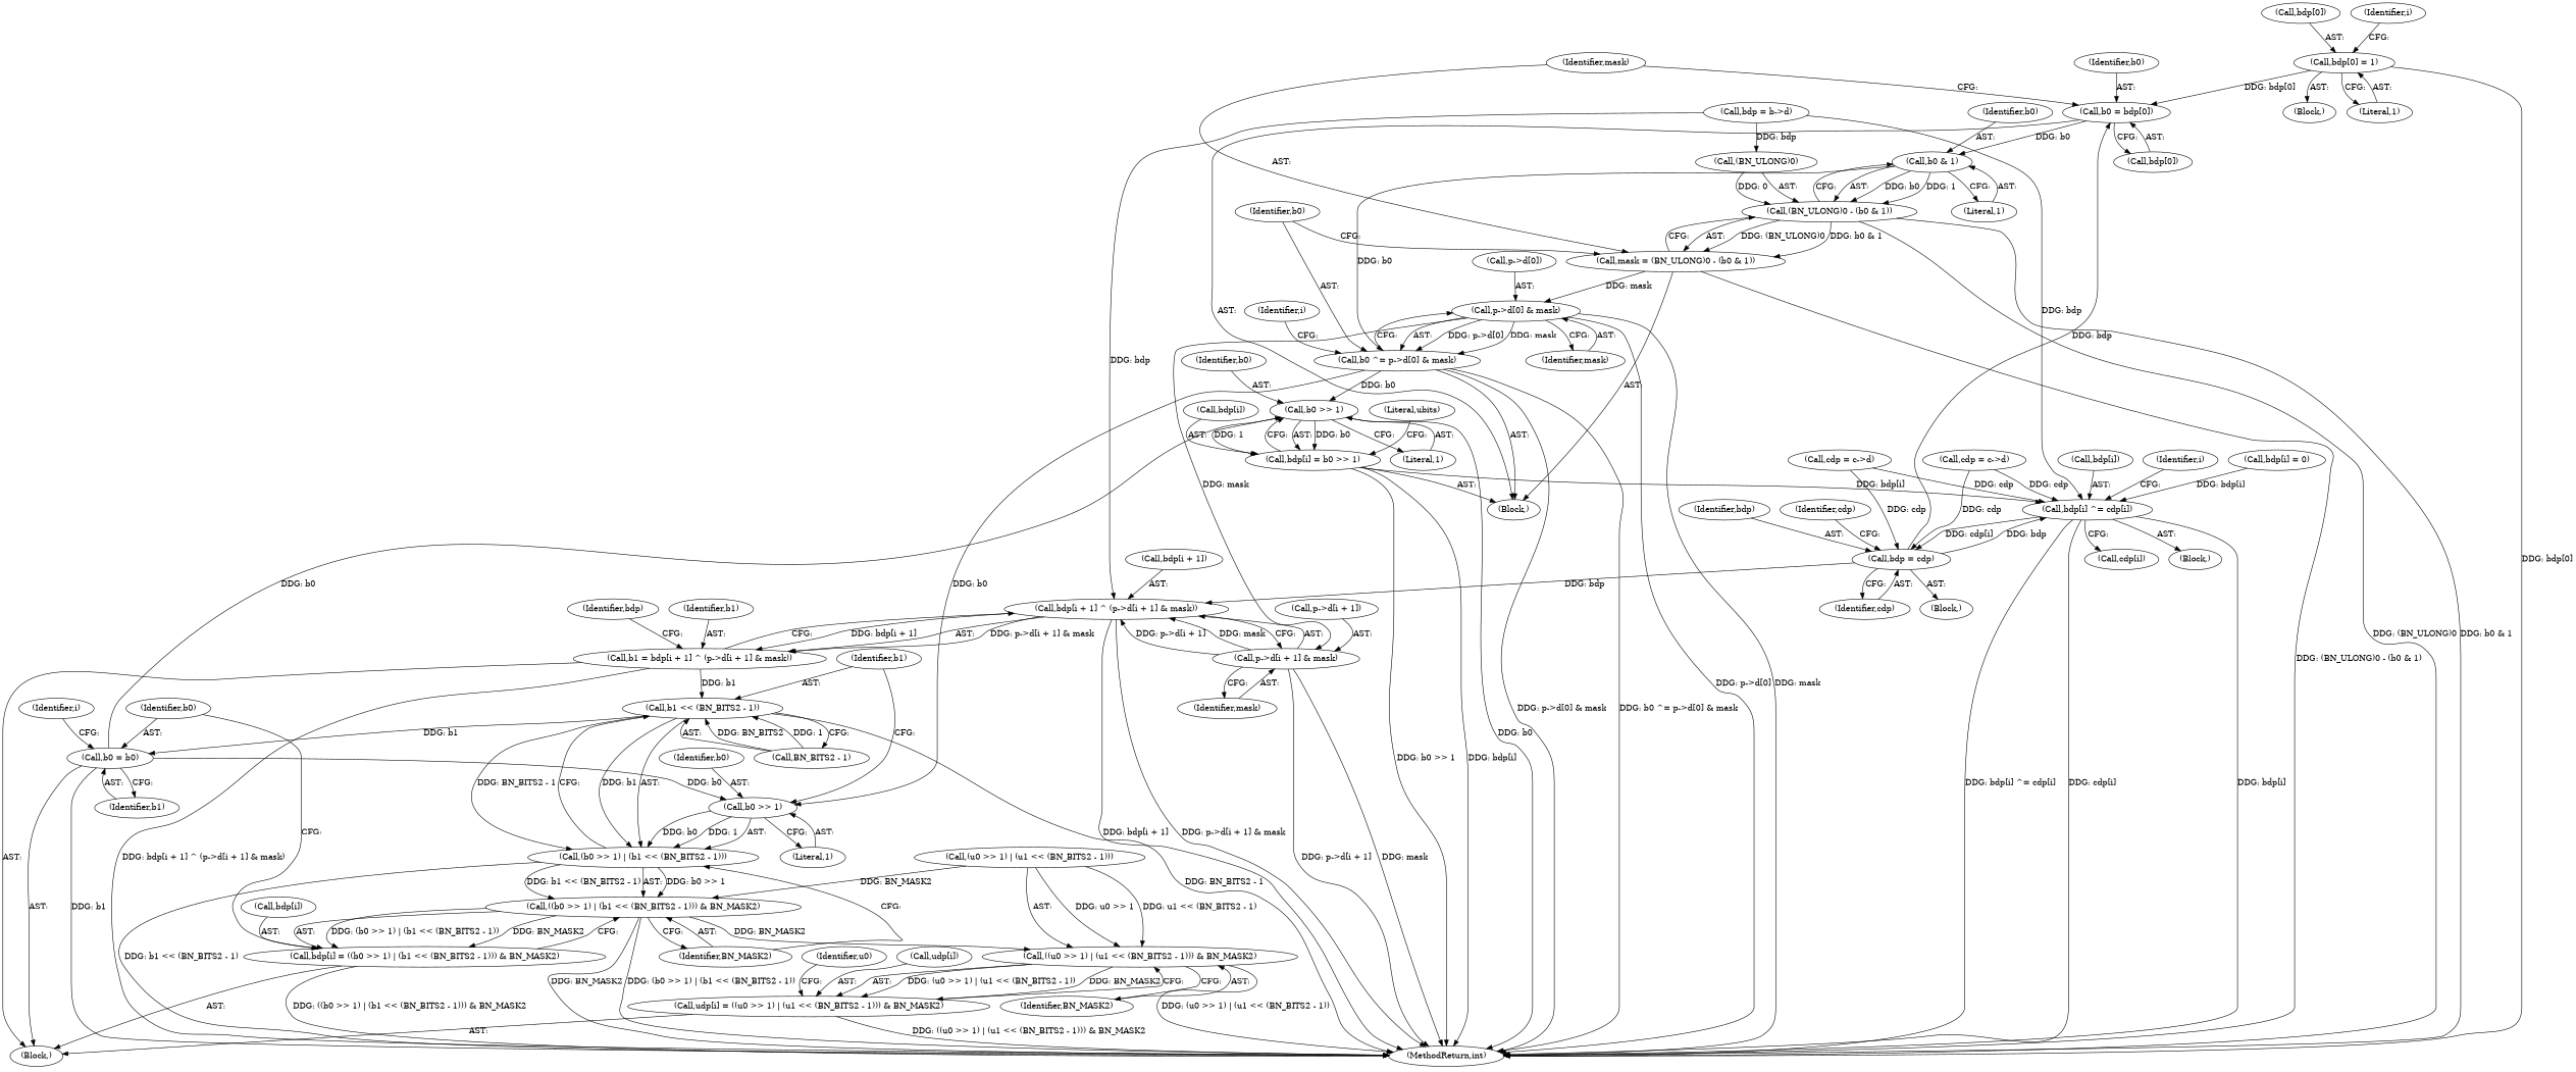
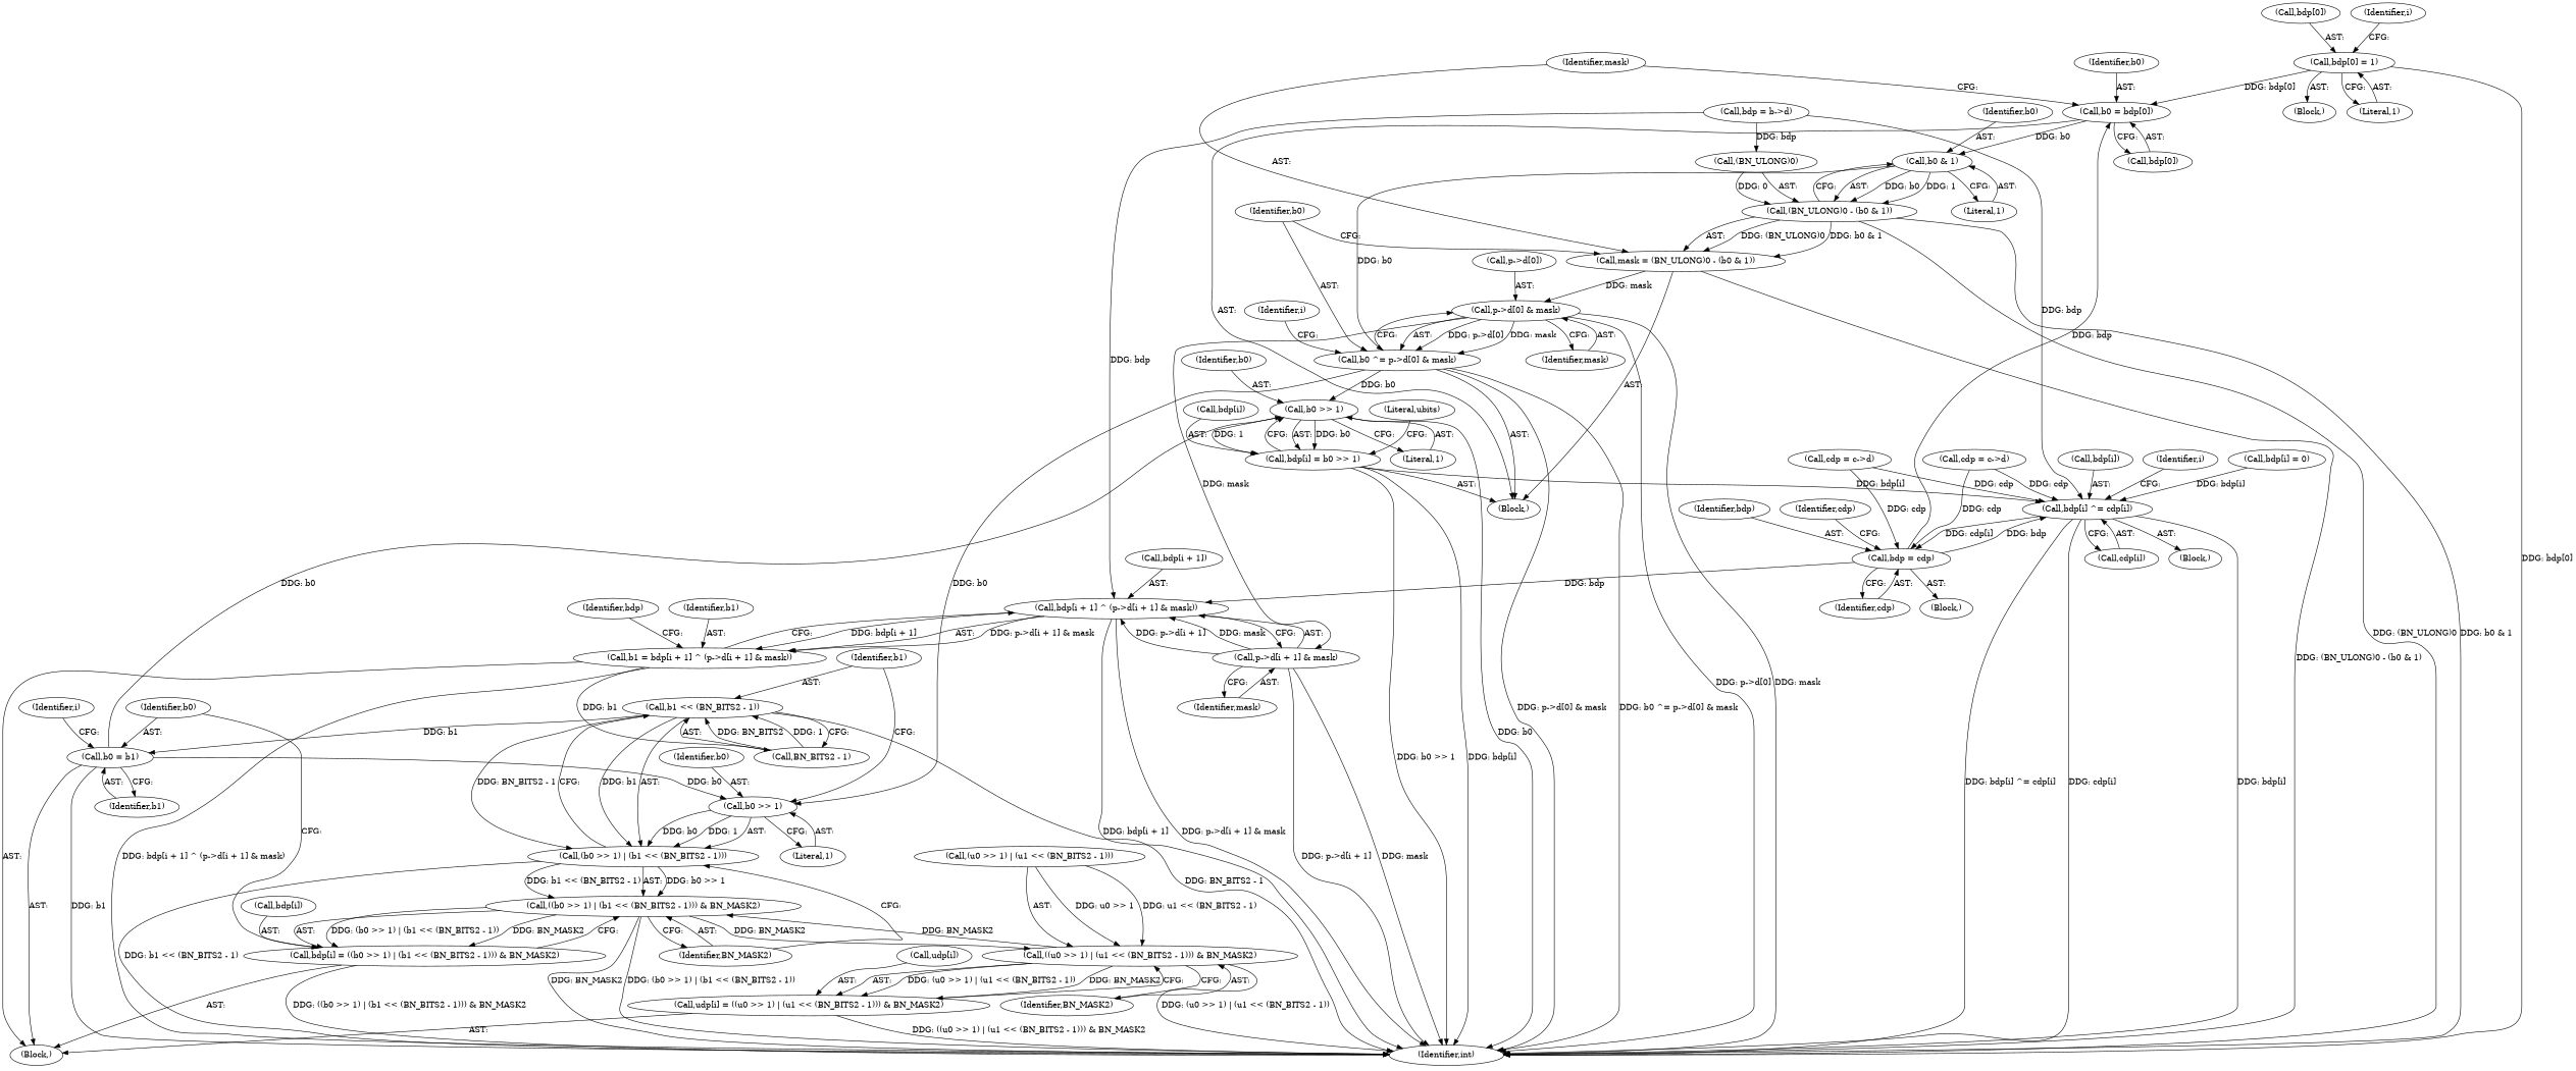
  digraph {
    n1 [label="(Call,bdp[0] = 1)"]
    n2 [label="(Call,b0 = bdp[0])"]
    n3 [label="(Literal,1)"]
    n4 [label="(Block,)"]
-   n5 [label="(MethodReturn,int)"]
+   n5 [label="(Identifier,int)"]
    n6 [label="(Call,b0 & 1)"]
    n7 [label="(Block,)"]
    n8 [label="(Call,bdp[0])"]
    n9 [label="(Call,(BN_ULONG)0 - (b0 & 1))"]
    n10 [label="(Call,b0 ^= p->d[0] & mask)"]
    n11 [label="(Literal,1)"]
    n12 [label="(Call,mask = (BN_ULONG)0 - (b0 & 1))"]
    n13 [label="(Call,p->d[0] & mask)"]
    n14 [label="(Call,b0 >> 1)"]
    n15 [label="(Call,b0 >> 1)"]
    n16 [label="(Call,p->d[i + 1] & mask)"]
    n17 [label="(Identifier,mask)"]
    n18 [label="(Call,bdp[i + 1] ^ (p->d[i + 1] & mask))"]
    n19 [label="(Identifier,mask)"]
    n20 [label="(Call,(b0 >> 1) | (b1 << (BN_BITS2 - 1)))"]
    n21 [label="(Literal,1)"]
    n22 [label="(Call,bdp[i] = b0 >> 1)"]
    n23 [label="(Literal,1)"]
    n24 [label="(Call,((b0 >> 1) | (b1 << (BN_BITS2 - 1))) & BN_MASK2)"]
    n25 [label="(Call,b1 << (BN_BITS2 - 1))"]
    n26 [label="(Call,((u0 >> 1) | (u1 << (BN_BITS2 - 1))) & BN_MASK2)"]
    n27 [label="(Call,bdp[i] = ((b0 >> 1) | (b1 << (BN_BITS2 - 1))) & BN_MASK2)"]
    n28 [label="(Identifier,BN_MASK2)"]
-   n29 [label="(Call,b0 = b0)"]
+   n29 [label="(Call,b0 = b1)"]
    n30 [label="(Call,BN_BITS2 - 1)"]
    n31 [label="(Call,udp[i] = ((u0 >> 1) | (u1 << (BN_BITS2 - 1))) & BN_MASK2)"]
    n32 [label="(Identifier,BN_MASK2)"]
    n33 [label="(Block,)"]
    n34 [label="(Call,bdp[i] ^= cdp[i])"]
    n35 [label="(Call,bdp = cdp)"]
    n36 [label="(Call,cdp[i])"]
    n37 [label="(Block,)"]
    n38 [label="(Identifier,cdp)"]
    n39 [label="(Block,)"]
    n40 [label="(Call,b1 = bdp[i + 1] ^ (p->d[i + 1] & mask))"]
    n41 [label="(Identifier,b1)"]
-   n42 [label="(Identifier,u0)"]
    n43 [label="(Call,udp[i])"]
    n44 [label="(Identifier,b1)"]
    n45 [label="(Literal,ubits)"]
    n46 [label="(Call,bdp = b->d)"]
    n47 [label="(Call,(BN_ULONG)0)"]
    n48 [label="(Call,(u0 >> 1) | (u1 << (BN_BITS2 - 1)))"]
    n49 [label="(Call,cdp = c->d)"]
    n50 [label="(Identifier,b0)"]
    n51 [label="(Call,bdp[i])"]
    n52 [label="(Identifier,i)"]
    n53 [label="(Identifier,i)"]
    n54 [label="(Call,bdp[0])"]
    n55 [label="(Identifier,bdp)"]
    n56 [label="(Identifier,b1)"]
    n57 [label="(Identifier,bdp)"]
    n58 [label="(Call,bdp[i + 1])"]
    n59 [label="(Identifier,cdp)"]
-   n60 [label="(Call,p->d[i + 1])"]
    n61 [label="(Call,p->d[0])"]
    n62 [label="(Identifier,i)"]
    n63 [label="(Call,cdp = c->d)"]
    n64 [label="(Identifier,b0)"]
    n65 [label="(Call,bdp[i])"]
    n66 [label="(Identifier,b0)"]
    n67 [label="(Identifier,mask)"]
    n68 [label="(Identifier,b0)"]
    n69 [label="(Identifier,b0)"]
    n70 [label="(Call,bdp[i])"]
    n71 [label="(Identifier,i)"]
    n72 [label="(Call,bdp[i] = 0)"]
    n73 [label="(Identifier,b0)"]
    n1 -> n2 [label="DDG: bdp[0]"]
    n1 -> n3 [label="CFG: "]
    n1 -> n4 [label="AST: "]
    n1 -> n5 [label="DDG: bdp[0]"]
    n2 -> n6 [label="DDG: b0"]
    n2 -> n7 [label="AST: "]
    n2 -> n8 [label="CFG: "]
    n3 -> n1 [label="AST: "]
    n6 -> n9 [label="AST: "]
    n6 -> n9 [label="DDG: b0"]
    n6 -> n9 [label="DDG: 1"]
    n6 -> n10 [label="DDG: b0"]
    n6 -> n11 [label="CFG: "]
    n8 -> n2 [label="AST: "]
    n9 -> n5 [label="DDG: b0 & 1"]
    n9 -> n5 [label="DDG: (BN_ULONG)0"]
    n9 -> n6 [label="CFG: "]
    n9 -> n12 [label="AST: "]
    n9 -> n12 [label="DDG: (BN_ULONG)0"]
    n9 -> n12 [label="DDG: b0 & 1"]
    n10 -> n5 [label="DDG: p->d[0] & mask"]
    n10 -> n5 [label="DDG: b0 ^= p->d[0] & mask"]
    n10 -> n7 [label="AST: "]
    n10 -> n13 [label="CFG: "]
    n10 -> n14 [label="DDG: b0"]
    n10 -> n15 [label="DDG: b0"]
    n11 -> n6 [label="AST: "]
    n12 -> n5 [label="DDG: (BN_ULONG)0 - (b0 & 1)"]
    n12 -> n7 [label="AST: "]
-   n12 -> n9 [label="CFG: "]
    n12 -> n13 [label="DDG: mask"]
    n13 -> n5 [label="DDG: mask"]
    n13 -> n5 [label="DDG: p->d[0]"]
    n13 -> n10 [label="AST: "]
    n13 -> n10 [label="DDG: p->d[0]"]
    n13 -> n10 [label="DDG: mask"]
    n13 -> n16 [label="DDG: mask"]
    n13 -> n17 [label="CFG: "]
    n14 -> n20 [label="AST: "]
    n14 -> n20 [label="DDG: b0"]
    n14 -> n20 [label="DDG: 1"]
    n14 -> n21 [label="CFG: "]
    n15 -> n5 [label="DDG: b0"]
    n15 -> n22 [label="AST: "]
    n15 -> n22 [label="DDG: b0"]
    n15 -> n22 [label="DDG: 1"]
    n15 -> n23 [label="CFG: "]
    n16 -> n5 [label="DDG: p->d[i + 1]"]
    n16 -> n5 [label="DDG: mask"]
    n16 -> n18 [label="AST: "]
    n16 -> n18 [label="DDG: p->d[i + 1]"]
    n16 -> n18 [label="DDG: mask"]
    n16 -> n19 [label="CFG: "]
    n17 -> n13 [label="AST: "]
    n18 -> n5 [label="DDG: bdp[i + 1]"]
    n18 -> n5 [label="DDG: p->d[i + 1] & mask"]
    n18 -> n16 [label="CFG: "]
    n18 -> n40 [label="AST: "]
    n18 -> n40 [label="DDG: bdp[i + 1]"]
    n18 -> n40 [label="DDG: p->d[i + 1] & mask"]
    n19 -> n16 [label="AST: "]
    n20 -> n5 [label="DDG: b1 << (BN_BITS2 - 1)"]
    n20 -> n24 [label="AST: "]
    n20 -> n24 [label="DDG: b0 >> 1"]
    n20 -> n24 [label="DDG: b1 << (BN_BITS2 - 1)"]
    n20 -> n25 [label="CFG: "]
    n21 -> n14 [label="AST: "]
    n22 -> n5 [label="DDG: b0 >> 1"]
    n22 -> n5 [label="DDG: bdp[i]"]
    n22 -> n7 [label="AST: "]
    n22 -> n15 [label="CFG: "]
    n22 -> n34 [label="DDG: bdp[i]"]
    n23 -> n15 [label="AST: "]
    n24 -> n5 [label="DDG: (b0 >> 1) | (b1 << (BN_BITS2 - 1))"]
    n24 -> n5 [label="DDG: BN_MASK2"]
    n24 -> n26 [label="DDG: BN_MASK2"]
    n24 -> n27 [label="AST: "]
    n24 -> n27 [label="DDG: (b0 >> 1) | (b1 << (BN_BITS2 - 1))"]
    n24 -> n27 [label="DDG: BN_MASK2"]
    n24 -> n28 [label="CFG: "]
    n25 -> n5 [label="DDG: BN_BITS2 - 1"]
    n25 -> n20 [label="AST: "]
    n25 -> n20 [label="DDG: b1"]
    n25 -> n20 [label="DDG: BN_BITS2 - 1"]
    n25 -> n29 [label="DDG: b1"]
    n25 -> n30 [label="CFG: "]
    n26 -> n5 [label="DDG: (u0 >> 1) | (u1 << (BN_BITS2 - 1))"]
-   n48 -> n24 [label="DDG: BN_MASK2"]
+   n26 -> n24 [label="DDG: BN_MASK2"]
    n26 -> n31 [label="AST: "]
    n26 -> n31 [label="DDG: (u0 >> 1) | (u1 << (BN_BITS2 - 1))"]
    n26 -> n31 [label="DDG: BN_MASK2"]
    n26 -> n32 [label="CFG: "]
    n27 -> n5 [label="DDG: ((b0 >> 1) | (b1 << (BN_BITS2 - 1))) & BN_MASK2"]
    n27 -> n24 [label="CFG: "]
    n27 -> n33 [label="AST: "]
    n28 -> n20 [label="CFG: "]
    n28 -> n24 [label="AST: "]
    n29 -> n5 [label="DDG: b1"]
    n29 -> n14 [label="DDG: b0"]
    n29 -> n15 [label="DDG: b0"]
    n29 -> n33 [label="AST: "]
    n29 -> n41 [label="CFG: "]
    n30 -> n25 [label="AST: "]
    n30 -> n25 [label="DDG: BN_BITS2"]
    n30 -> n25 [label="DDG: 1"]
    n31 -> n5 [label="DDG: ((u0 >> 1) | (u1 << (BN_BITS2 - 1))) & BN_MASK2"]
    n31 -> n26 [label="CFG: "]
    n31 -> n33 [label="AST: "]
    n32 -> n26 [label="AST: "]
    n34 -> n5 [label="DDG: bdp[i] ^= cdp[i]"]
    n34 -> n5 [label="DDG: cdp[i]"]
    n34 -> n5 [label="DDG: bdp[i]"]
    n34 -> n35 [label="DDG: cdp[i]"]
    n34 -> n36 [label="CFG: "]
    n34 -> n37 [label="AST: "]
    n35 -> n2 [label="DDG: bdp"]
    n35 -> n18 [label="DDG: bdp"]
    n35 -> n34 [label="DDG: bdp"]
    n35 -> n38 [label="CFG: "]
    n35 -> n39 [label="AST: "]
+   n36 -> n34 [label="AST: "]
    n38 -> n35 [label="AST: "]
    n40 -> n5 [label="DDG: bdp[i + 1] ^ (p->d[i + 1] & mask)"]
    n40 -> n18 [label="CFG: "]
-   n40 -> n25 [label="DDG: b1"]
+   n40 -> n30 [label="DDG: b1"]
    n40 -> n33 [label="AST: "]
    n41 -> n29 [label="AST: "]
-   n42 -> n31 [label="CFG: "]
    n43 -> n31 [label="AST: "]
    n44 -> n40 [label="AST: "]
    n45 -> n22 [label="CFG: "]
    n46 -> n18 [label="DDG: bdp"]
    n46 -> n34 [label="DDG: bdp"]
    n46 -> n47 [label="DDG: bdp"]
    n47 -> n9 [label="AST: "]
    n47 -> n9 [label="DDG: 0"]
    n48 -> n26 [label="AST: "]
    n48 -> n26 [label="DDG: u0 >> 1"]
    n48 -> n26 [label="DDG: u1 << (BN_BITS2 - 1)"]
    n49 -> n34 [label="DDG: cdp"]
    n49 -> n35 [label="DDG: cdp"]
    n50 -> n14 [label="AST: "]
    n51 -> n34 [label="AST: "]
    n52 -> n29 [label="CFG: "]
    n53 -> n34 [label="CFG: "]
    n54 -> n1 [label="AST: "]
    n55 -> n35 [label="AST: "]
    n56 -> n14 [label="CFG: "]
    n56 -> n25 [label="AST: "]
    n57 -> n40 [label="CFG: "]
    n58 -> n18 [label="AST: "]
    n59 -> n35 [label="CFG: "]
-   n60 -> n16 [label="AST: "]
    n61 -> n13 [label="AST: "]
    n62 -> n1 [label="CFG: "]
    n63 -> n34 [label="DDG: cdp"]
    n63 -> n35 [label="DDG: cdp"]
    n64 -> n15 [label="AST: "]
    n65 -> n22 [label="AST: "]
    n66 -> n27 [label="CFG: "]
    n66 -> n29 [label="AST: "]
    n67 -> n2 [label="CFG: "]
    n67 -> n12 [label="AST: "]
    n68 -> n6 [label="AST: "]
    n69 -> n2 [label="AST: "]
    n70 -> n27 [label="AST: "]
    n71 -> n10 [label="CFG: "]
    n72 -> n34 [label="DDG: bdp[i]"]
    n73 -> n10 [label="AST: "]
    n73 -> n12 [label="CFG: "]
  }
